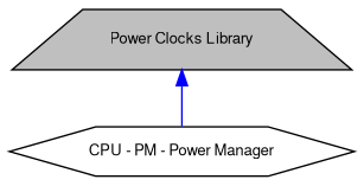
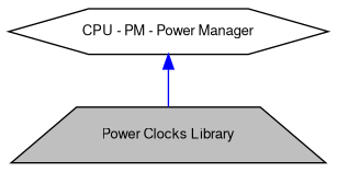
  digraph {
    rankdir=TB
    node [color=black fontname=FreeSans fontsize=10 style=filled]
    n1 [fillcolor=white height=0.2 label="CPU - PM - Power Manager" shape=hexagon width=0.4]
    n2 [fillcolor=grey75 fontcolor=black height=0.2 label="Power Clocks Library" shape=trapezium width=0.4]
-   n2 -> n1 [color=blue dir=back fontname=FreeSans fontsize=10 labelfontname=FreeSans labelfontsize=10 shape=plaintext style=solid]
+   n1 -> n2 [color=blue dir=back fontname=FreeSans fontsize=10 labelfontname=FreeSans labelfontsize=10 shape=plaintext style=solid]
  }
